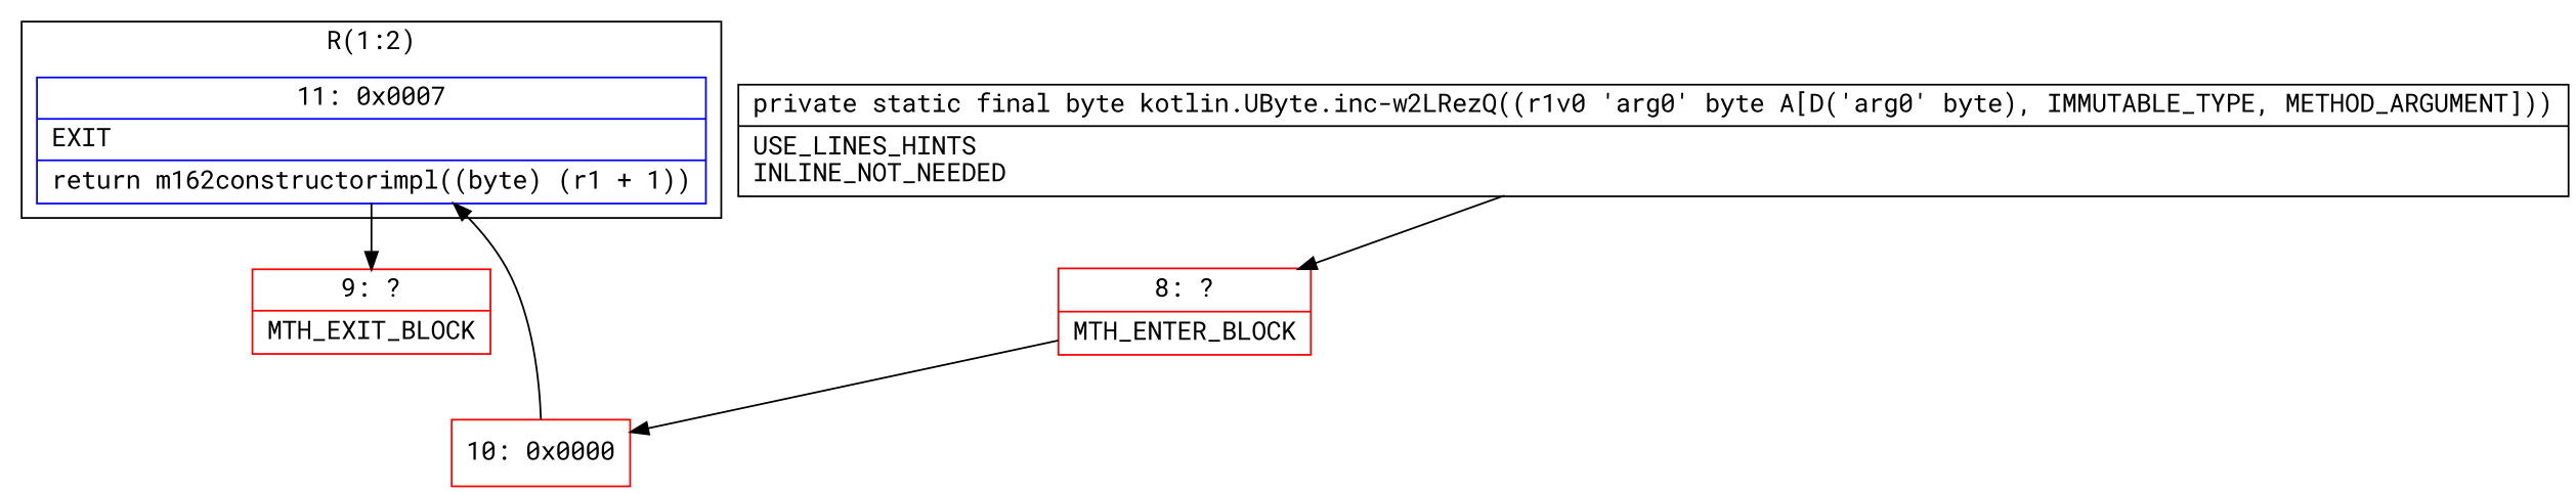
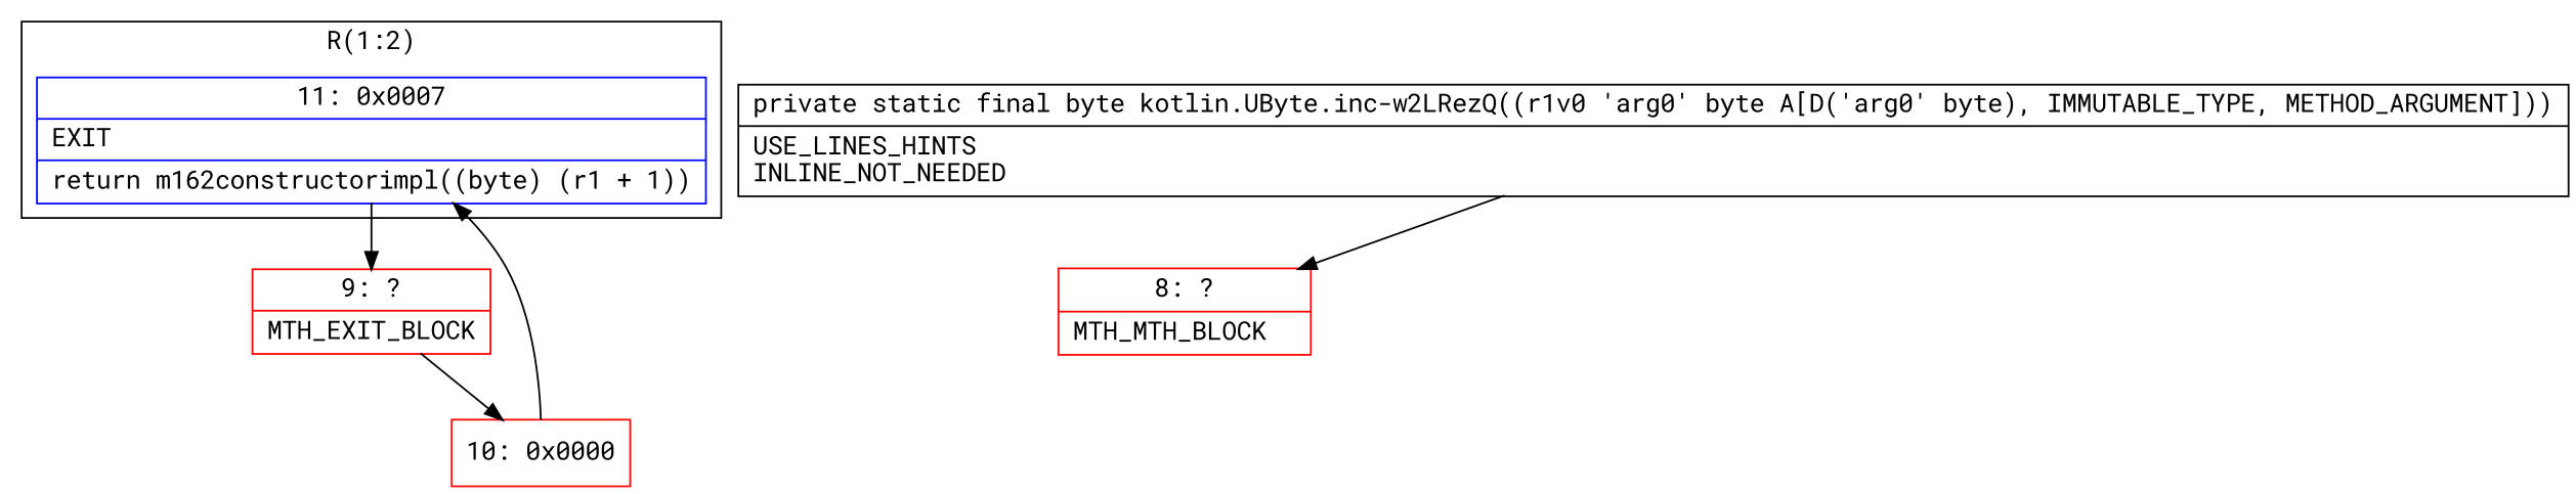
  digraph {
    fontname="Roboto Mono"
    node [color=red fontname="Roboto Mono" shape=record]
    edge [fontname="Roboto Mono"]
    n1 [color=blue label="{11\:\ 0x0007|EXIT\l|return m162constructorimpl((byte) (r1 + 1))\l}"]
    n2 [label="{9\:\ ?|MTH_EXIT_BLOCK\l}"]
-   n3 [label="{8\:\ ?|MTH_ENTER_BLOCK\l}"]
+   n3 [label="{8\:\ ?|MTH_MTH_BLOCK\l}"]
    n4 [label="{10\:\ 0x0000}"]
    n5 [label="{private static final byte kotlin.UByte.inc\-w2LRezQ((r1v0 'arg0' byte A[D('arg0' byte), IMMUTABLE_TYPE, METHOD_ARGUMENT]))  | USE_LINES_HINTS\lINLINE_NOT_NEEDED\l}" color=""]
    subgraph cluster_1 {
      label="R(1:2)"
      n1
    }
    n1 -> n2
-   n3 -> n4
+   n2 -> n4
    n4 -> n1
    n5 -> n3
  }
